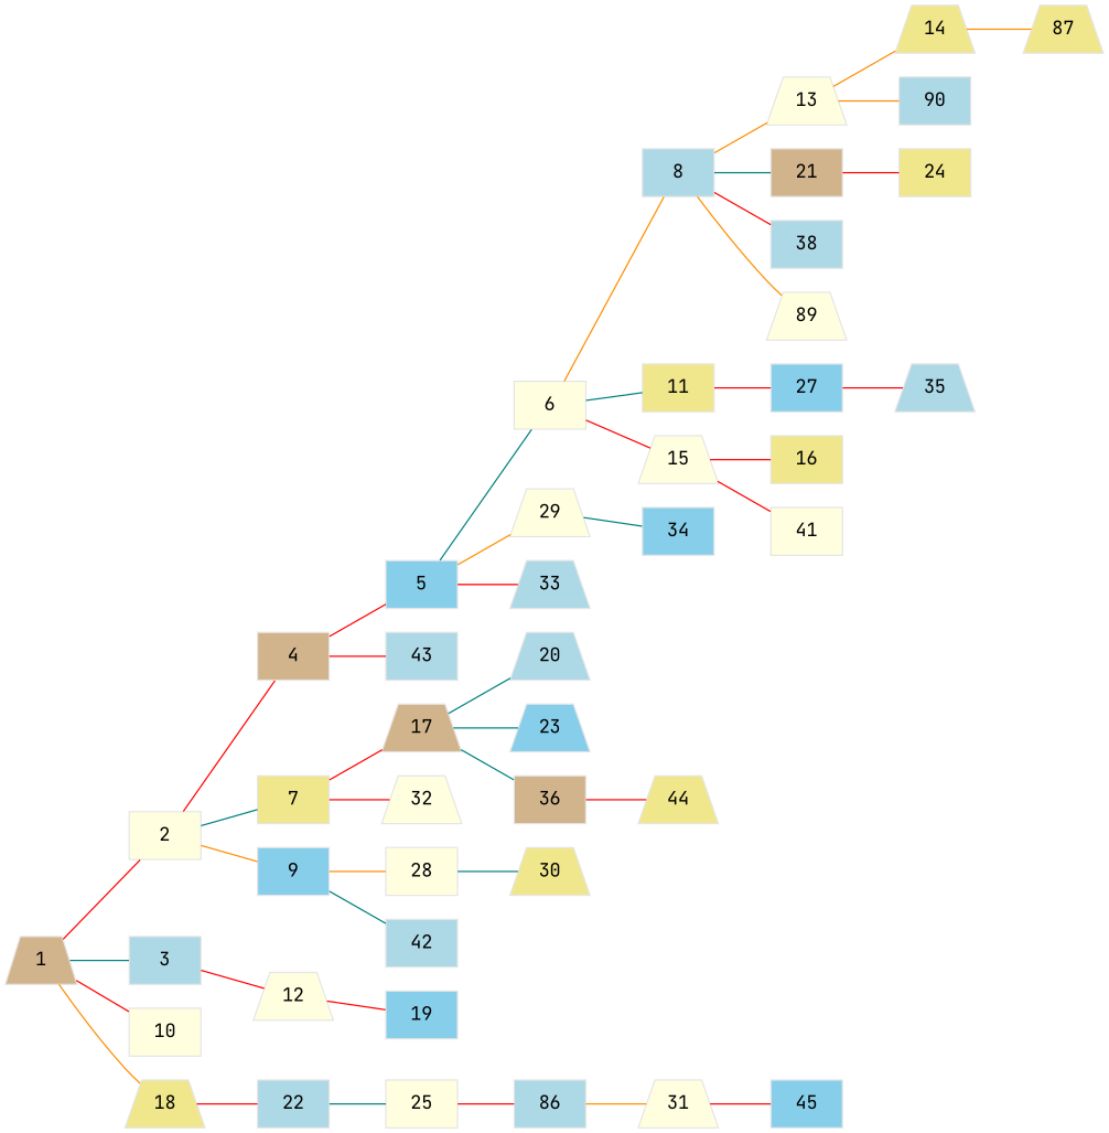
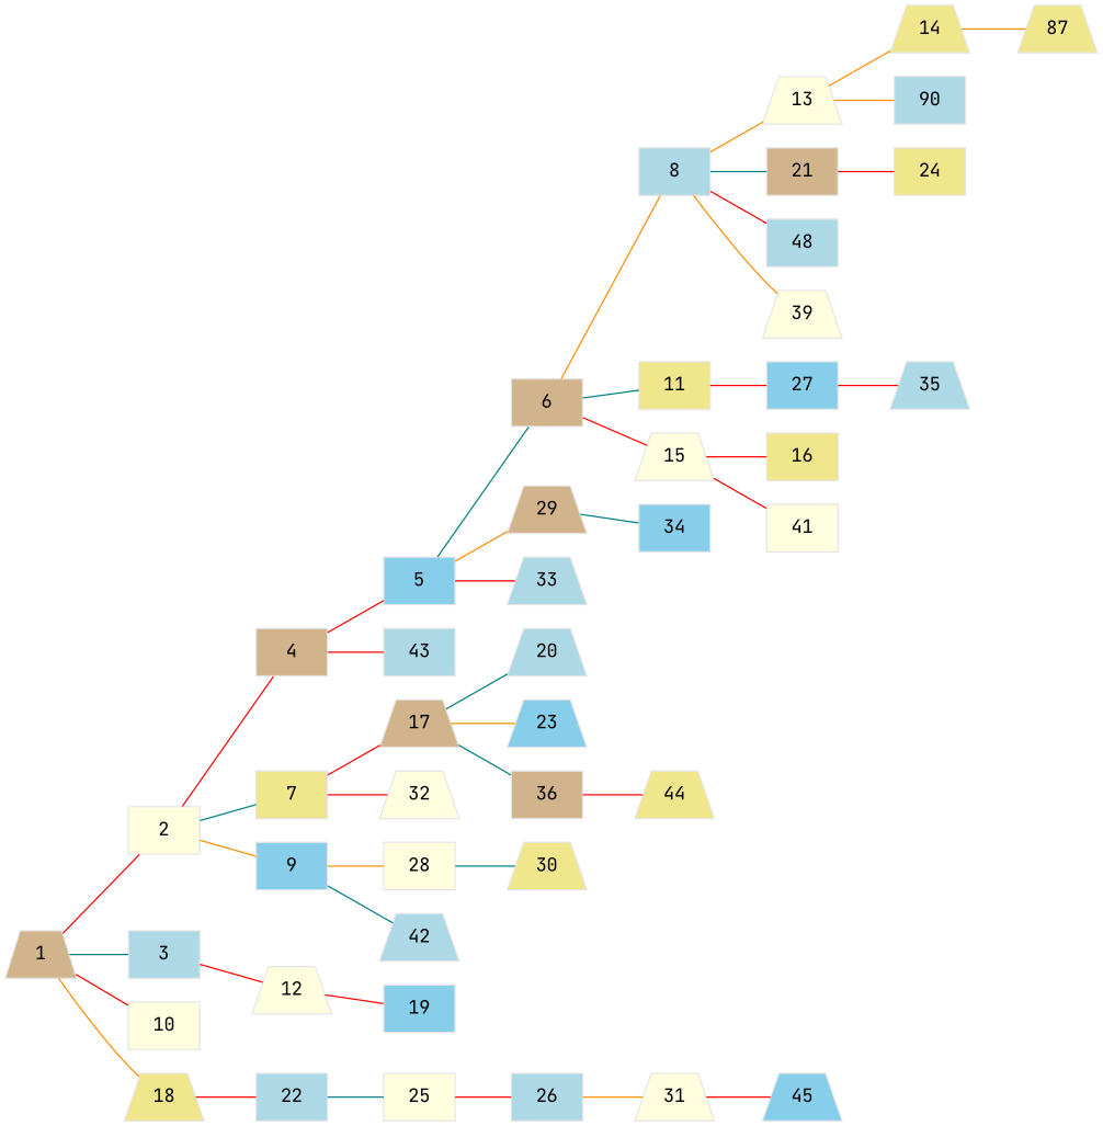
  graph {
    fontname="JetBrains Mono"
    rankdir=LR
    node [color=gray90 fillcolor=lightyellow fontname="JetBrains Mono" shape=box style=filled]
    edge [color=red fontname="JetBrains Mono" weight=1.0]
    1 [fillcolor=tan shape=trapezium]
    2
    3 [fillcolor=lightblue]
    10
    18 [fillcolor=khaki shape=trapezium]
    4 [fillcolor=tan]
    7 [fillcolor=khaki]
    9 [fillcolor=skyblue]
    12 [shape=trapezium]
    22 [fillcolor=lightblue]
    5 [fillcolor=skyblue]
    43 [fillcolor=lightblue]
    17 [fillcolor=tan shape=trapezium]
    32 [shape=trapezium]
    28
-   42 [fillcolor=lightblue]
+   42 [fillcolor=lightblue shape=trapezium]
    19 [fillcolor=skyblue]
-   6
-   29 [shape=trapezium]
+   6 [fillcolor=tan]
+   29 [fillcolor=tan shape=trapezium]
    33 [fillcolor=lightblue shape=trapezium]
    8 [fillcolor=lightblue]
    11 [fillcolor=khaki]
    15 [shape=trapezium]
    34 [fillcolor=skyblue]
    13 [shape=trapezium]
    21 [fillcolor=tan]
-   38 [fillcolor=lightblue]
-   39 [shape=trapezium label=89]
+   38 [fillcolor=lightblue label=48]
+   39 [shape=trapezium]
    27 [fillcolor=skyblue]
    16 [fillcolor=khaki]
    41
    20 [fillcolor=lightblue shape=trapezium]
    23 [fillcolor=skyblue shape=trapezium]
    36 [fillcolor=tan]
    14 [fillcolor=khaki shape=trapezium]
    n36 [fillcolor=lightblue label=90]
    24 [fillcolor=khaki]
    30 [fillcolor=khaki shape=trapezium]
    35 [fillcolor=lightblue shape=trapezium]
    n40 [fillcolor=khaki label=87 shape=trapezium]
    44 [fillcolor=khaki shape=trapezium]
    25
-   26 [fillcolor=lightblue label=86]
+   26 [fillcolor=lightblue]
    31 [shape=trapezium]
-   45 [fillcolor=skyblue]
+   45 [fillcolor=skyblue shape=trapezium]
    1 -- 2
    1 -- 3 [color=teal weight=2.0]
    1 -- 10
    1 -- 18 [color=darkorange]
    2 -- 4
    2 -- 7 [color=teal]
    2 -- 9 [color=darkorange]
    3 -- 12
    18 -- 22
    4 -- 5
    4 -- 43 [weight=2.0]
    7 -- 17
    7 -- 32 [weight=3.0]
    9 -- 28 [color=darkorange]
    9 -- 42 [color=teal]
    12 -- 19
    22 -- 25 [color=teal]
    5 -- 6 [color=teal]
    5 -- 29 [color=darkorange]
    5 -- 33 [weight=2.0]
    17 -- 20 [color=teal]
-   17 -- 23 [color=teal]
+   17 -- 23 [color=darkorange]
    17 -- 36 [color=teal]
    28 -- 30 [color=teal weight=2.0]
    6 -- 8 [color=darkorange]
    6 -- 11 [color=teal]
    6 -- 15
    29 -- 34 [color=teal]
    8 -- 13 [color=darkorange weight=3.0]
    8 -- 21 [color=teal]
    8 -- 38
    8 -- 39 [color=darkorange]
    11 -- 27
    15 -- 16
    15 -- 41
    13 -- 14 [color=darkorange]
    13 -- n36 [color=darkorange]
    21 -- 24
    27 -- 35
    36 -- 44 [weight=2.0]
    14 -- n40 [color=darkorange]
    25 -- 26
    26 -- 31 [color=darkorange]
    31 -- 45
  }
